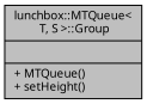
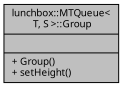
  digraph {
-   n1 [color=black fillcolor=grey75 fontcolor=black fontname=Sans fontsize=10 height=0.2 label="{lunchbox::MTQueue\<\l T, S \>::Group\n||+ MTQueue()\l+ setHeight()\l}" shape=record style=filled width=0.4]
+   n1 [color=black fillcolor=grey75 fontcolor=black fontname=Sans fontsize=10 height=0.2 label="{lunchbox::MTQueue\<\l T, S \>::Group\n||+ Group()\l+ setHeight()\l}" shape=record style=filled width=0.4]
  }
